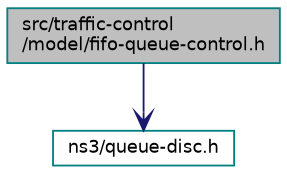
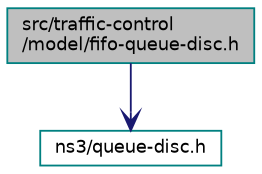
  digraph {
    node [color=teal fontname=Helvetica fontsize=10 shape=record style=filled]
-   n1 [fillcolor=grey75 fontcolor=black height=0.2 label="src/traffic-control\l/model/fifo-queue-control.h" width=0.4]
+   n1 [fillcolor=grey75 fontcolor=black height=0.2 label="src/traffic-control\l/model/fifo-queue-disc.h" width=0.4]
    n2 [fillcolor=white height=0.2 label="ns3/queue-disc.h" width=0.4]
    n1 -> n2 [color=midnightblue fontname=Helvetica fontsize=10 labelfontname=Helvetica labelfontsize=10 style=solid arrowhead=vee]
  }
